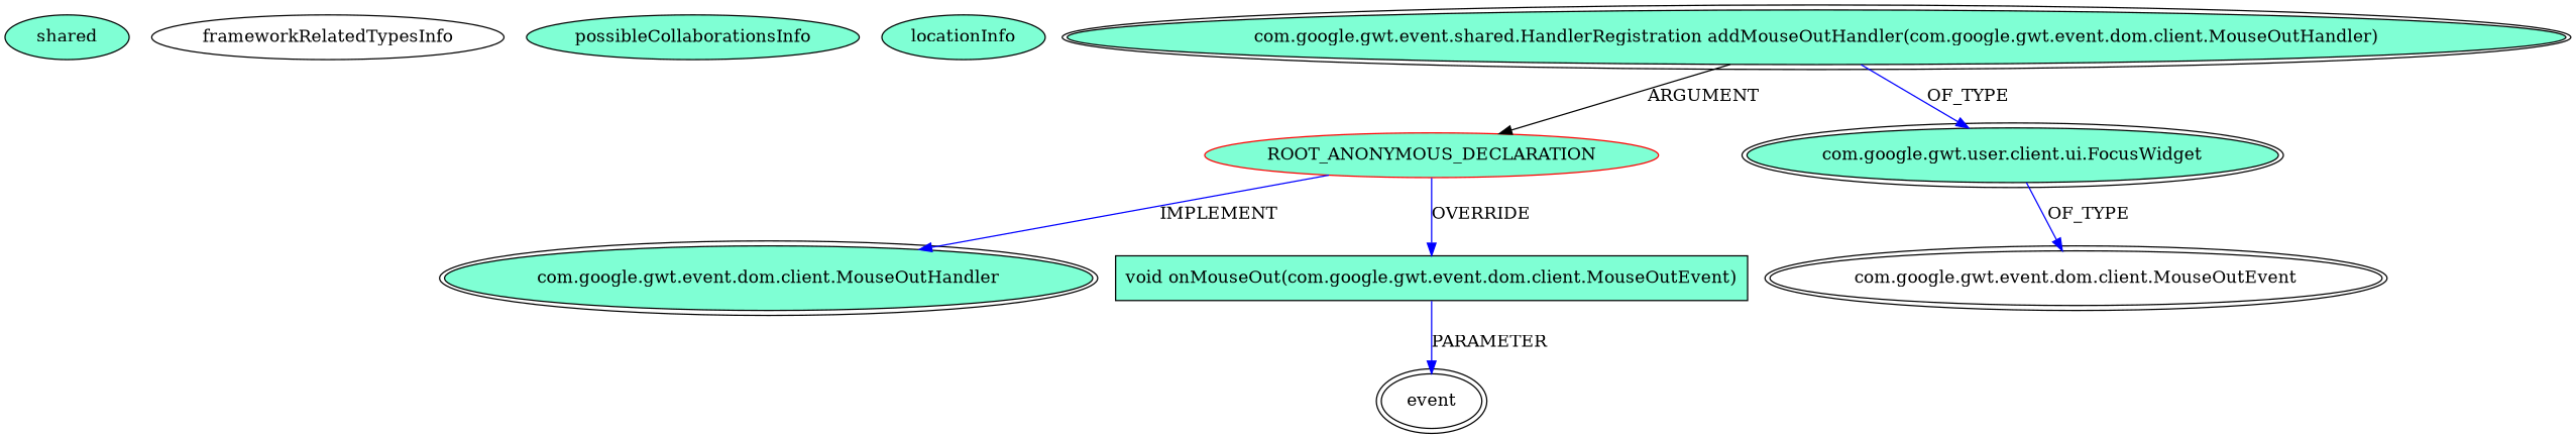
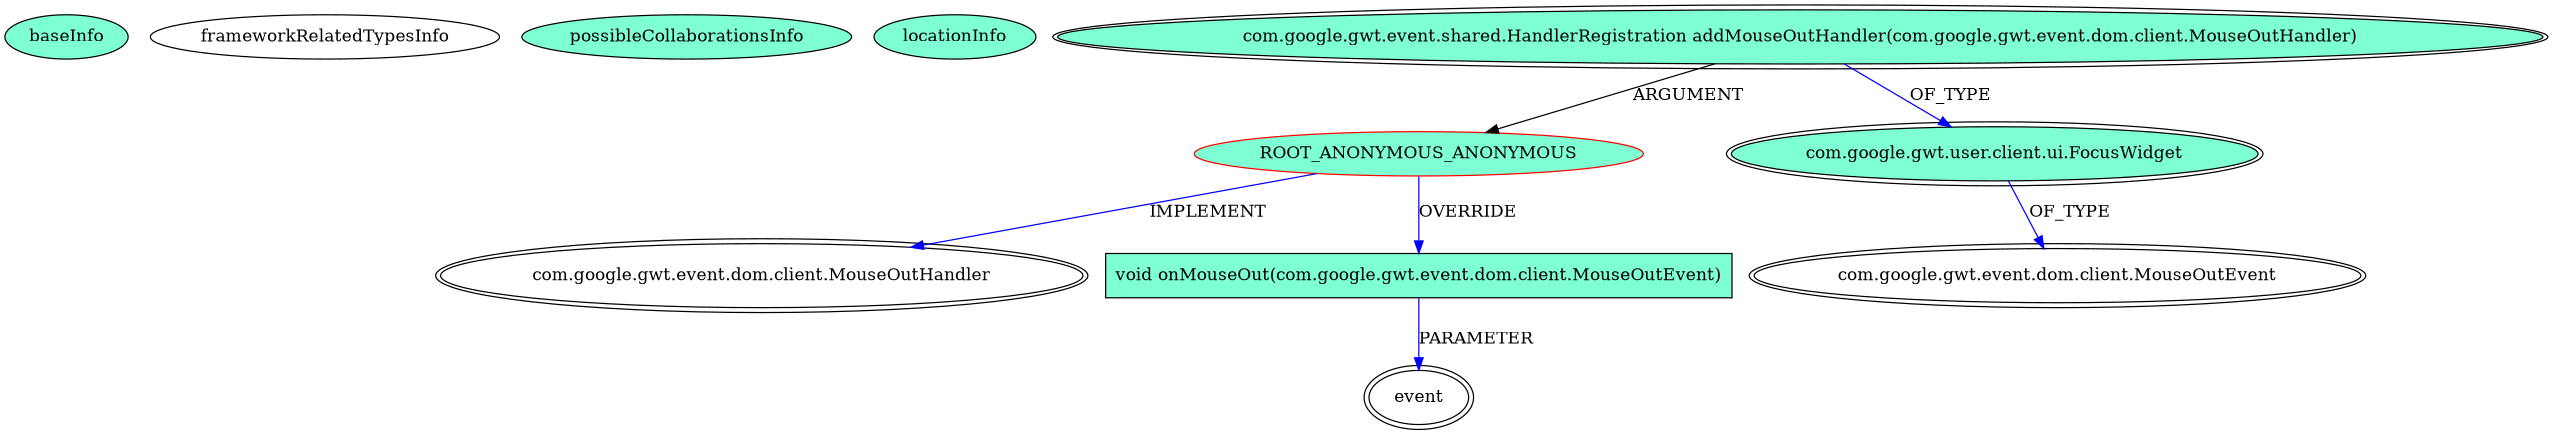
  digraph {
    node [fillcolor=aquamarine style=filled isFrameworkType=true]
    edge [color=blue]
-   baseInfo [category=extension_graph graphId=1364 isAnonymous=true possibleRelation=false label=shared isFrameworkType=""]
+   baseInfo [category=extension_graph graphId=1364 isAnonymous=true possibleRelation=false isFrameworkType=""]
    frameworkRelatedTypesInfo [0="com.google.gwt.event.dom.client.MouseOutHandler" fillcolor=white isFrameworkType=""]
    possibleCollaborationsInfo [isFrameworkType=""]
    locationInfo [contextSignature="void Canvas(main.java.org.eclipse.swt.widgets.Composite,int)" filePath="/ghillairet-gef-gwt/gef-gwt-master/src/main/java/org/eclipse/swt/widgets/Canvas.java" graphId=1364 projectName="ghillairet-gef-gwt" isFrameworkType=""]
-   n5 [color=red isFrameworkType=false label=ROOT_ANONYMOUS_DECLARATION vertexType=ROOT_ANONYMOUS_DECLARATION]
-   n6 [label="com.google.gwt.event.dom.client.MouseOutHandler" peripheries=2 vertexType=FRAMEWORK_INTERFACE_TYPE]
+   n5 [color=red isFrameworkType=false label=ROOT_ANONYMOUS_ANONYMOUS vertexType=ROOT_ANONYMOUS_DECLARATION]
+   n6 [fillcolor=white label="com.google.gwt.event.dom.client.MouseOutHandler" peripheries=2 vertexType=FRAMEWORK_INTERFACE_TYPE]
    n7 [isFrameworkType=false label="void onMouseOut(com.google.gwt.event.dom.client.MouseOutEvent)" shape=box vertexType=OVERRIDING_METHOD_DECLARATION]
    n8 [fillcolor=white label=event peripheries=2 vertexType=PARAMETER_DECLARATION]
    n9 [label="com.google.gwt.event.shared.HandlerRegistration addMouseOutHandler(com.google.gwt.event.dom.client.MouseOutHandler)" peripheries=2 vertexType=OUTSIDE_CALL]
    n10 [label="com.google.gwt.user.client.ui.FocusWidget" peripheries=2 vertexType=FRAMEWORK_CLASS_TYPE]
    n11 [fillcolor=white label="com.google.gwt.event.dom.client.MouseOutEvent" peripheries=2 vertexType=FRAMEWORK_CLASS_TYPE]
    n5 -> n6 [label=IMPLEMENT]
    n5 -> n7 [label=OVERRIDE]
    n7 -> n8 [label=PARAMETER]
    n9 -> n5 [color=black label=ARGUMENT]
    n9 -> n10 [label=OF_TYPE]
    n10 -> n11 [label=OF_TYPE]
  }
